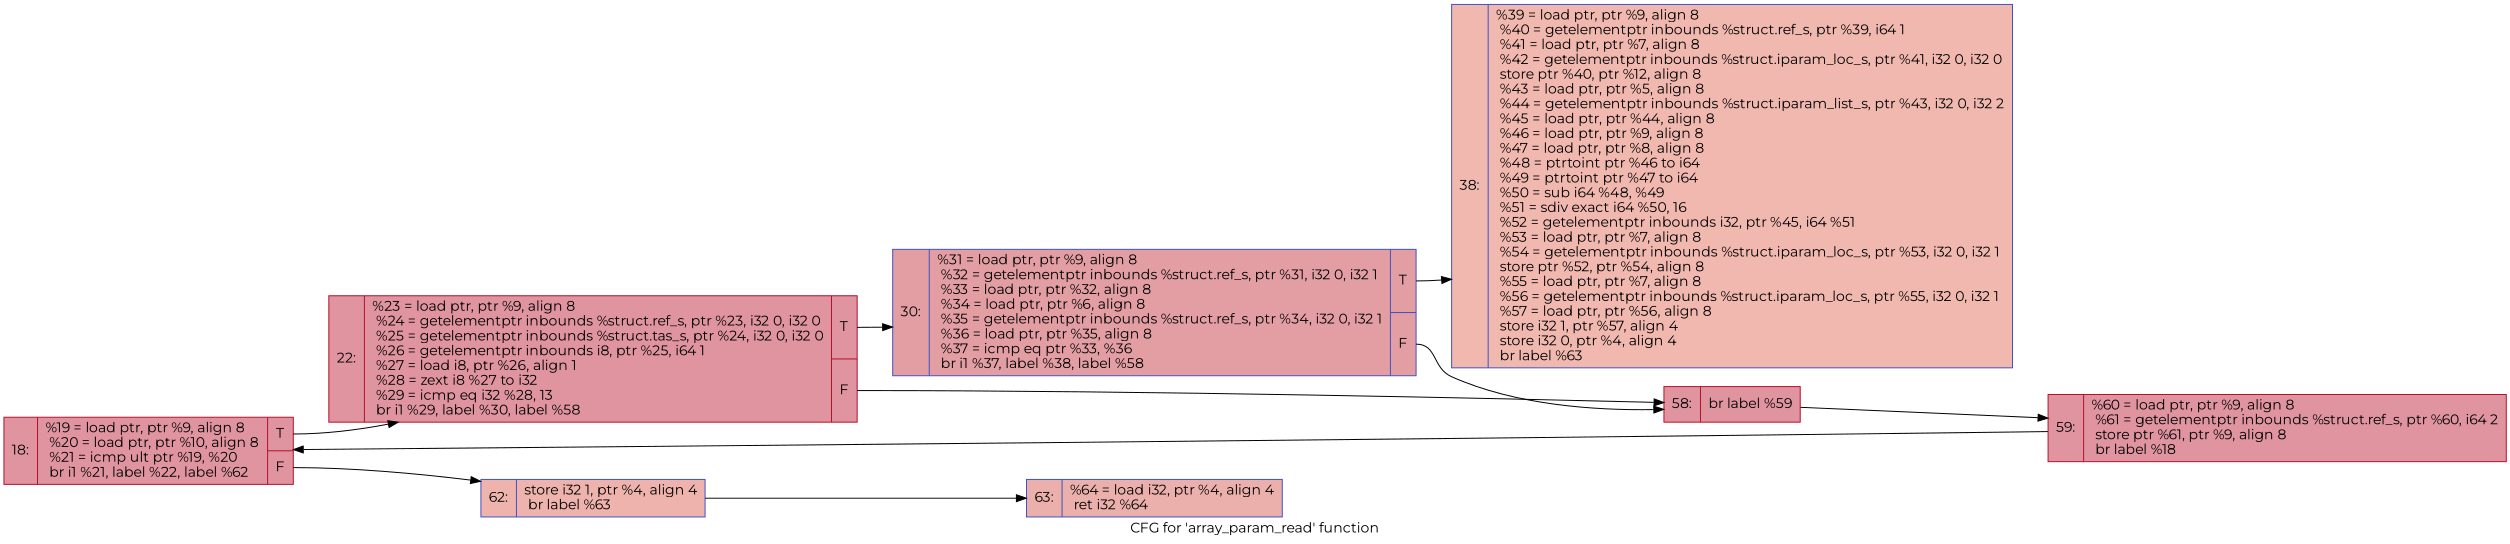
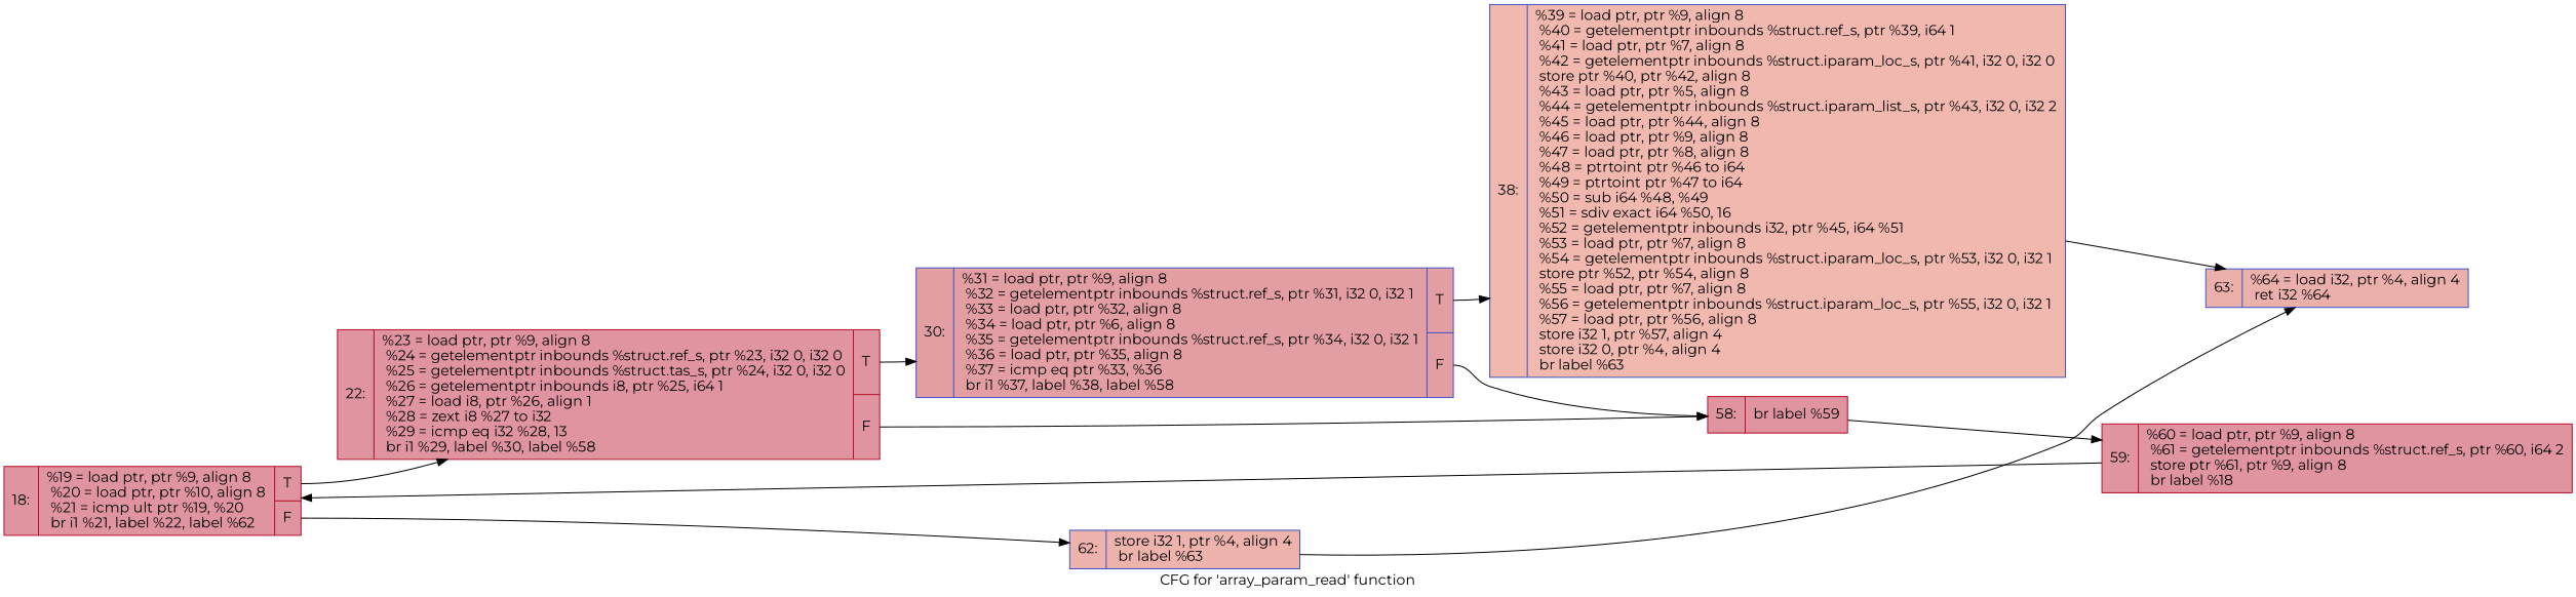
  digraph {
    fontname=Montserrat
    label="CFG for 'array_param_read' function"
    rankdir=LR
    node [color="#b70d28ff" fillcolor="#b70d2870" fontname=Montserrat shape=record style=filled]
    edge [fontname=Montserrat]
    n1 [label="{18:\l|  %19 = load ptr, ptr %9, align 8\l  %20 = load ptr, ptr %10, align 8\l  %21 = icmp ult ptr %19, %20\l  br i1 %21, label %22, label %62\l|{<s0>T|<s1>F}}"]
    n2 [label="{22:\l|  %23 = load ptr, ptr %9, align 8\l  %24 = getelementptr inbounds %struct.ref_s, ptr %23, i32 0, i32 0\l  %25 = getelementptr inbounds %struct.tas_s, ptr %24, i32 0, i32 0\l  %26 = getelementptr inbounds i8, ptr %25, i64 1\l  %27 = load i8, ptr %26, align 1\l  %28 = zext i8 %27 to i32\l  %29 = icmp eq i32 %28, 13\l  br i1 %29, label %30, label %58\l|{<s0>T|<s1>F}}"]
    n3 [color="#3d50c3ff" fillcolor="#d6524470" label="{62:\l|  store i32 1, ptr %4, align 4\l  br label %63\l}"]
    n4 [color="#3d50c3ff" fillcolor="#be242e70" label="{30:\l|  %31 = load ptr, ptr %9, align 8\l  %32 = getelementptr inbounds %struct.ref_s, ptr %31, i32 0, i32 1\l  %33 = load ptr, ptr %32, align 8\l  %34 = load ptr, ptr %6, align 8\l  %35 = getelementptr inbounds %struct.ref_s, ptr %34, i32 0, i32 1\l  %36 = load ptr, ptr %35, align 8\l  %37 = icmp eq ptr %33, %36\l  br i1 %37, label %38, label %58\l|{<s0>T|<s1>F}}"]
    n5 [label="{58:\l|  br label %59\l}"]
    n6 [color="#3d50c3ff" fillcolor="#d24b4070" label="{63:\l|  %64 = load i32, ptr %4, align 4\l  ret i32 %64\l}"]
-   n7 [color="#3d50c3ff" fillcolor="#dc5d4a70" label="{38:\l|  %39 = load ptr, ptr %9, align 8\l  %40 = getelementptr inbounds %struct.ref_s, ptr %39, i64 1\l  %41 = load ptr, ptr %7, align 8\l  %42 = getelementptr inbounds %struct.iparam_loc_s, ptr %41, i32 0, i32 0\l  store ptr %40, ptr %12, align 8\l  %43 = load ptr, ptr %5, align 8\l  %44 = getelementptr inbounds %struct.iparam_list_s, ptr %43, i32 0, i32 2\l  %45 = load ptr, ptr %44, align 8\l  %46 = load ptr, ptr %9, align 8\l  %47 = load ptr, ptr %8, align 8\l  %48 = ptrtoint ptr %46 to i64\l  %49 = ptrtoint ptr %47 to i64\l  %50 = sub i64 %48, %49\l  %51 = sdiv exact i64 %50, 16\l  %52 = getelementptr inbounds i32, ptr %45, i64 %51\l  %53 = load ptr, ptr %7, align 8\l  %54 = getelementptr inbounds %struct.iparam_loc_s, ptr %53, i32 0, i32 1\l  store ptr %52, ptr %54, align 8\l  %55 = load ptr, ptr %7, align 8\l  %56 = getelementptr inbounds %struct.iparam_loc_s, ptr %55, i32 0, i32 1\l  %57 = load ptr, ptr %56, align 8\l  store i32 1, ptr %57, align 4\l  store i32 0, ptr %4, align 4\l  br label %63\l}"]
+   n7 [color="#3d50c3ff" fillcolor="#dc5d4a70" label="{38:\l|  %39 = load ptr, ptr %9, align 8\l  %40 = getelementptr inbounds %struct.ref_s, ptr %39, i64 1\l  %41 = load ptr, ptr %7, align 8\l  %42 = getelementptr inbounds %struct.iparam_loc_s, ptr %41, i32 0, i32 0\l  store ptr %40, ptr %42, align 8\l  %43 = load ptr, ptr %5, align 8\l  %44 = getelementptr inbounds %struct.iparam_list_s, ptr %43, i32 0, i32 2\l  %45 = load ptr, ptr %44, align 8\l  %46 = load ptr, ptr %9, align 8\l  %47 = load ptr, ptr %8, align 8\l  %48 = ptrtoint ptr %46 to i64\l  %49 = ptrtoint ptr %47 to i64\l  %50 = sub i64 %48, %49\l  %51 = sdiv exact i64 %50, 16\l  %52 = getelementptr inbounds i32, ptr %45, i64 %51\l  %53 = load ptr, ptr %7, align 8\l  %54 = getelementptr inbounds %struct.iparam_loc_s, ptr %53, i32 0, i32 1\l  store ptr %52, ptr %54, align 8\l  %55 = load ptr, ptr %7, align 8\l  %56 = getelementptr inbounds %struct.iparam_loc_s, ptr %55, i32 0, i32 1\l  %57 = load ptr, ptr %56, align 8\l  store i32 1, ptr %57, align 4\l  store i32 0, ptr %4, align 4\l  br label %63\l}"]
    n8 [label="{59:\l|  %60 = load ptr, ptr %9, align 8\l  %61 = getelementptr inbounds %struct.ref_s, ptr %60, i64 2\l  store ptr %61, ptr %9, align 8\l  br label %18\l}"]
    n1 -> n2 [tailport=s0]
    n1 -> n3 [tailport=s1]
    n2 -> n4 [tailport=s0]
    n2 -> n5 [tailport=s1]
    n3 -> n6
    n4 -> n5 [tailport=s1]
    n4 -> n7 [tailport=s0]
    n5 -> n8
+   n7 -> n6
    n8 -> n1
  }
